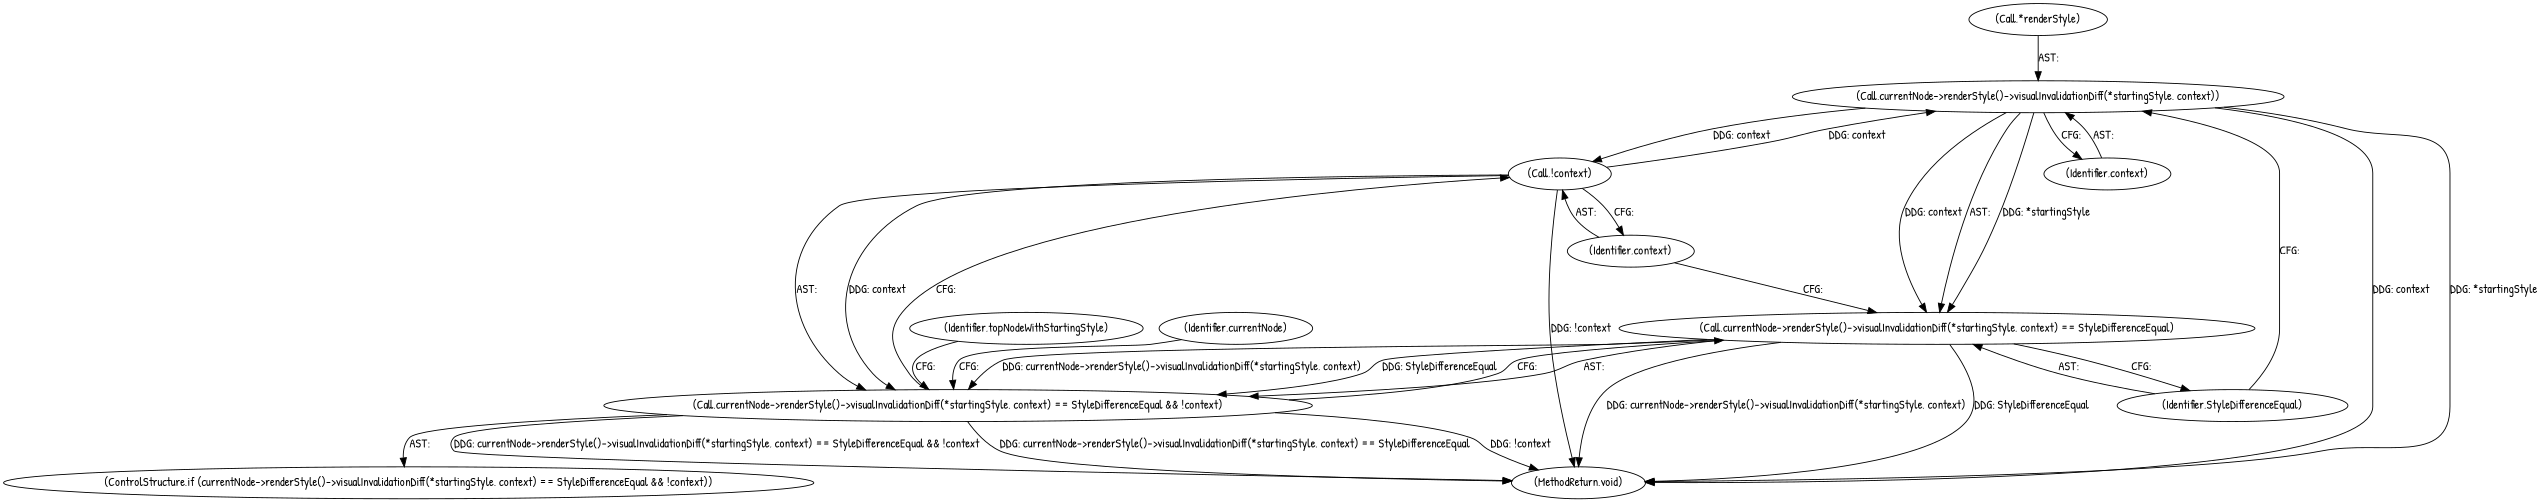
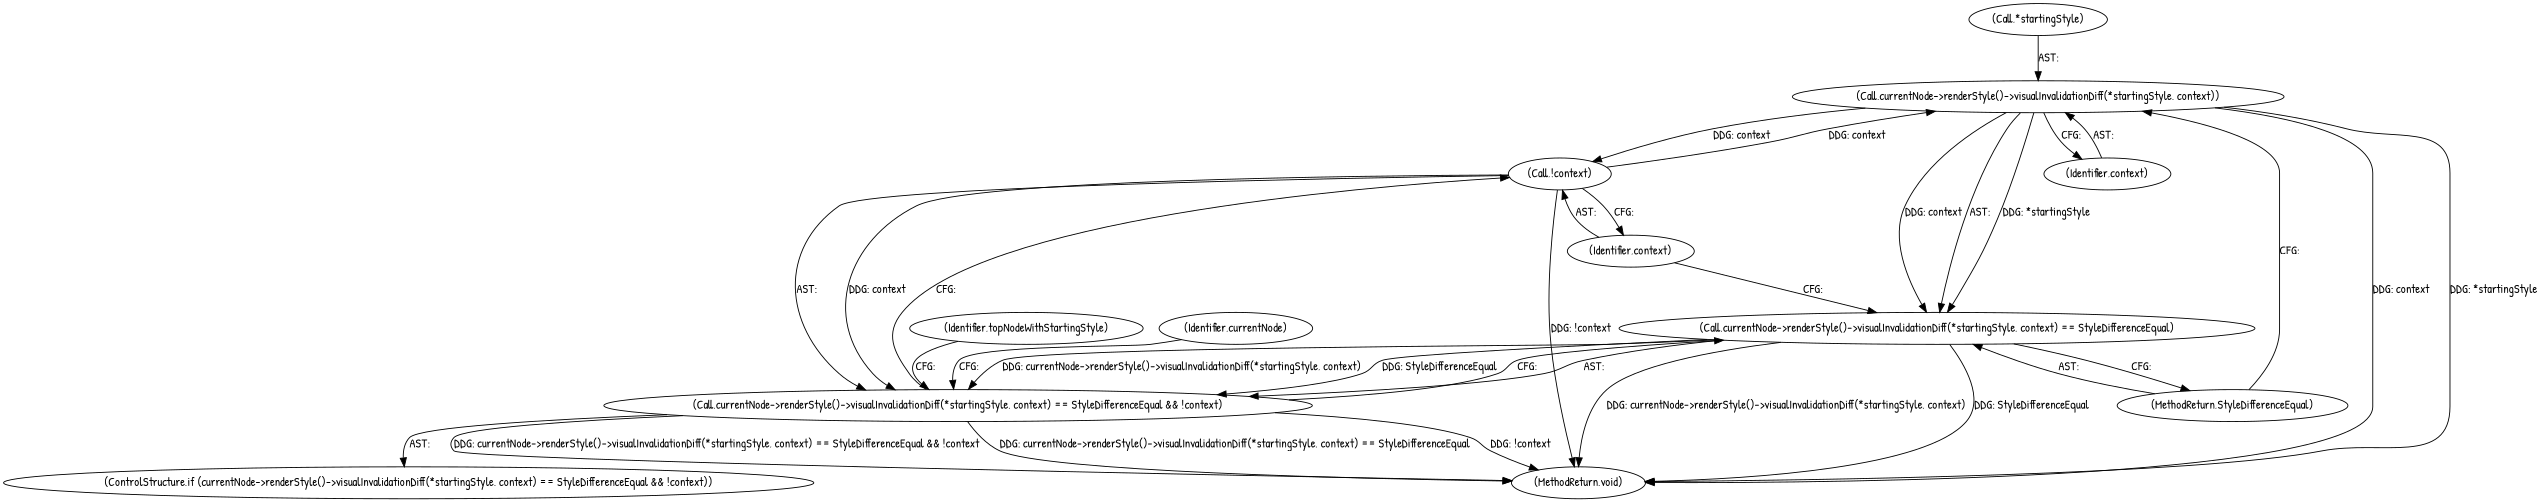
  digraph {
    fontname="Patrick Hand"
    node [fontname="Patrick Hand"]
    edge [fontname="Patrick Hand"]
    n1 [label="(Call,currentNode->renderStyle()->visualInvalidationDiff(*startingStyle, context))"]
    n2 [label="(Call,!context)"]
    n3 [label="(Call,currentNode->renderStyle()->visualInvalidationDiff(*startingStyle, context) == StyleDifferenceEqual)"]
    n4 [label="(Identifier,context)"]
    n5 [label="(MethodReturn,void)"]
    n6 [label="(Call,currentNode->renderStyle()->visualInvalidationDiff(*startingStyle, context) == StyleDifferenceEqual && !context)"]
    n7 [label="(Identifier,context)"]
-   n8 [label="(Identifier,StyleDifferenceEqual)"]
+   n8 [label="(MethodReturn,StyleDifferenceEqual)"]
    n9 [label="(ControlStructure,if (currentNode->renderStyle()->visualInvalidationDiff(*startingStyle, context) == StyleDifferenceEqual && !context))"]
    n10 [label="(Identifier,currentNode)"]
    n11 [label="(Identifier,topNodeWithStartingStyle)"]
-   n12 [label="(Call,*renderStyle)"]
+   n12 [label="(Call,*startingStyle)"]
    n1 -> n2 [label="DDG: context"]
    n1 -> n3 [label="AST: "]
    n1 -> n3 [label="DDG: *startingStyle"]
    n1 -> n3 [label="DDG: context"]
    n1 -> n4 [label="CFG: "]
    n1 -> n5 [label="DDG: context"]
    n1 -> n5 [label="DDG: *startingStyle"]
    n2 -> n1 [label="DDG: context"]
    n2 -> n5 [label="DDG: !context"]
    n2 -> n6 [label="AST: "]
    n2 -> n6 [label="DDG: context"]
    n2 -> n7 [label="CFG: "]
    n3 -> n5 [label="DDG: currentNode->renderStyle()->visualInvalidationDiff(*startingStyle, context)"]
    n3 -> n5 [label="DDG: StyleDifferenceEqual"]
    n3 -> n6 [label="AST: "]
    n3 -> n6 [label="DDG: currentNode->renderStyle()->visualInvalidationDiff(*startingStyle, context)"]
    n3 -> n6 [label="DDG: StyleDifferenceEqual"]
    n3 -> n8 [label="CFG: "]
    n4 -> n1 [label="AST: "]
    n6 -> n2 [label="CFG: "]
    n6 -> n3 [label="CFG: "]
    n6 -> n5 [label="DDG: currentNode->renderStyle()->visualInvalidationDiff(*startingStyle, context) == StyleDifferenceEqual && !context"]
    n6 -> n5 [label="DDG: currentNode->renderStyle()->visualInvalidationDiff(*startingStyle, context) == StyleDifferenceEqual"]
    n6 -> n5 [label="DDG: !context"]
    n6 -> n9 [label="AST: "]
    n7 -> n2 [label="AST: "]
    n7 -> n3 [label="CFG: "]
    n8 -> n1 [label="CFG: "]
    n8 -> n3 [label="AST: "]
    n10 -> n6 [label="CFG: "]
    n11 -> n6 [label="CFG: "]
    n12 -> n1 [label="AST: "]
  }
